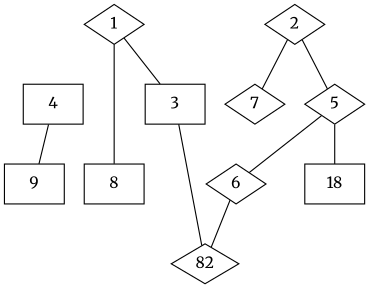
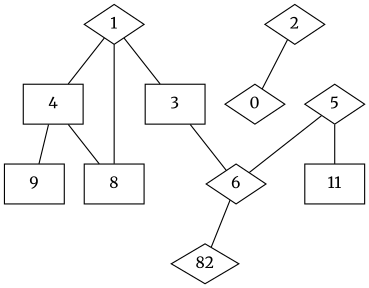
  graph {
    fontname=Merriweather
    node [chem=H fontname=Merriweather shape=diamond]
    edge [fontname=Merriweather valence=1]
    1 [chem=C]
    3 [chem=N shape=box]
    4 [chem=C shape=box]
    8 [shape=box]
    2 [chem=N]
    5 [chem=C]
-   7
+   7 [label=0]
    6 [chem=C]
    9 [shape=box]
-   11 [shape=box label=18]
+   11 [shape=box]
    n11 [label=82]
    1 -- 3 [valence=2]
+   1 -- 4
    1 -- 8
-   3 -- n11
+   3 -- 6
+   4 -- 8
    4 -- 9
-   2 -- 5
    2 -- 7
    5 -- 6 [valence=2]
    5 -- 11
    6 -- n11
  }
